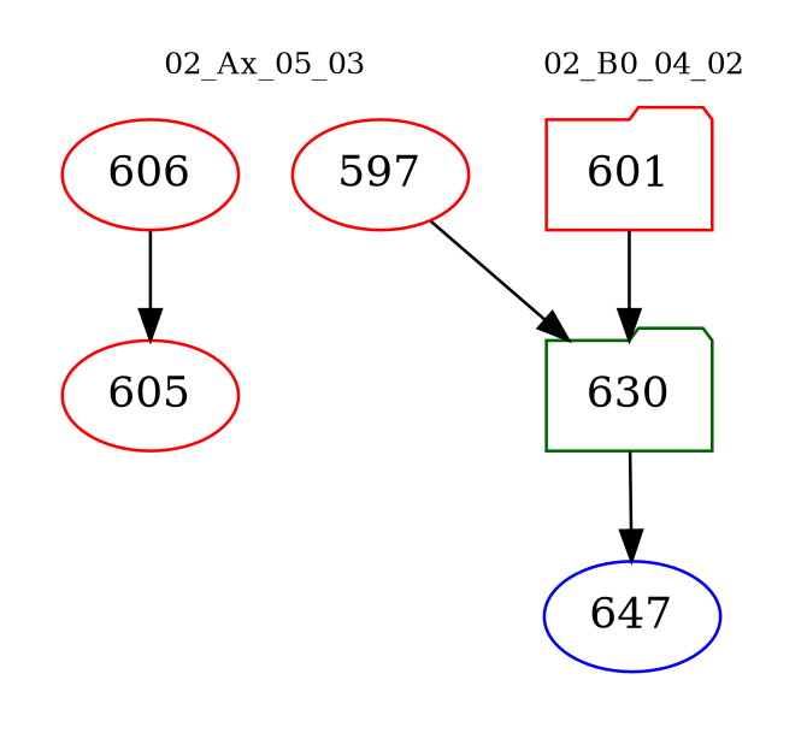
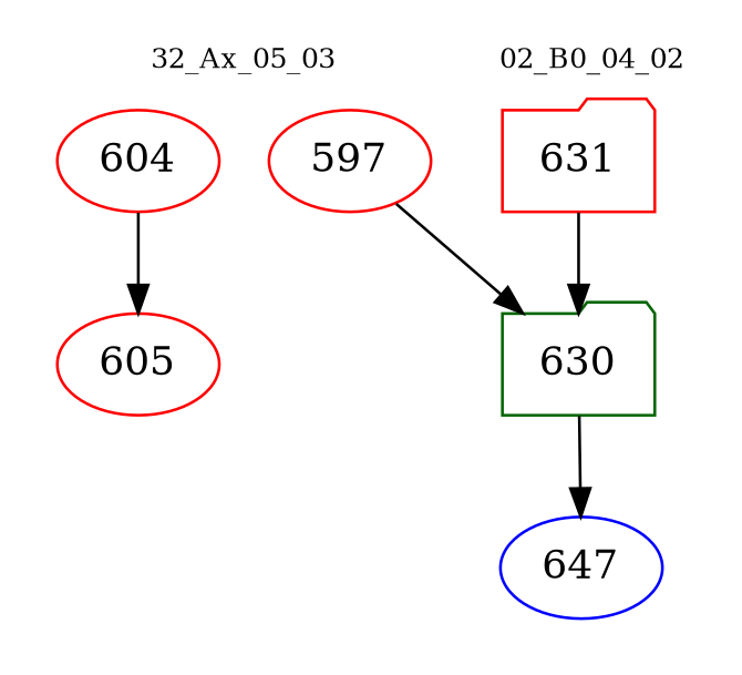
  digraph {
    node [color=red shape=ellipse]
    edge [color=black]
    n1 [label=597]
-   n2 [label=606]
+   n2 [label=604]
    n3 [label=605]
-   n4 [label=601 shape=folder]
+   n4 [label=631 shape=folder]
    n5 [color=darkgreen label=630 shape=folder]
    n6 [color=blue label=647]
    subgraph cluster_1 {
      color=white
      fontsize=10
-     label="02_Ax_05_03"
+     label="32_Ax_05_03"
      n1
      n2
      n3
    }
    subgraph cluster_2 {
      color=white
      fontsize=10
      label="02_B0_04_02"
      n4
      n5
      n6
    }
    n1 -> n5
    n2 -> n3
    n4 -> n5
    n5 -> n6
  }
